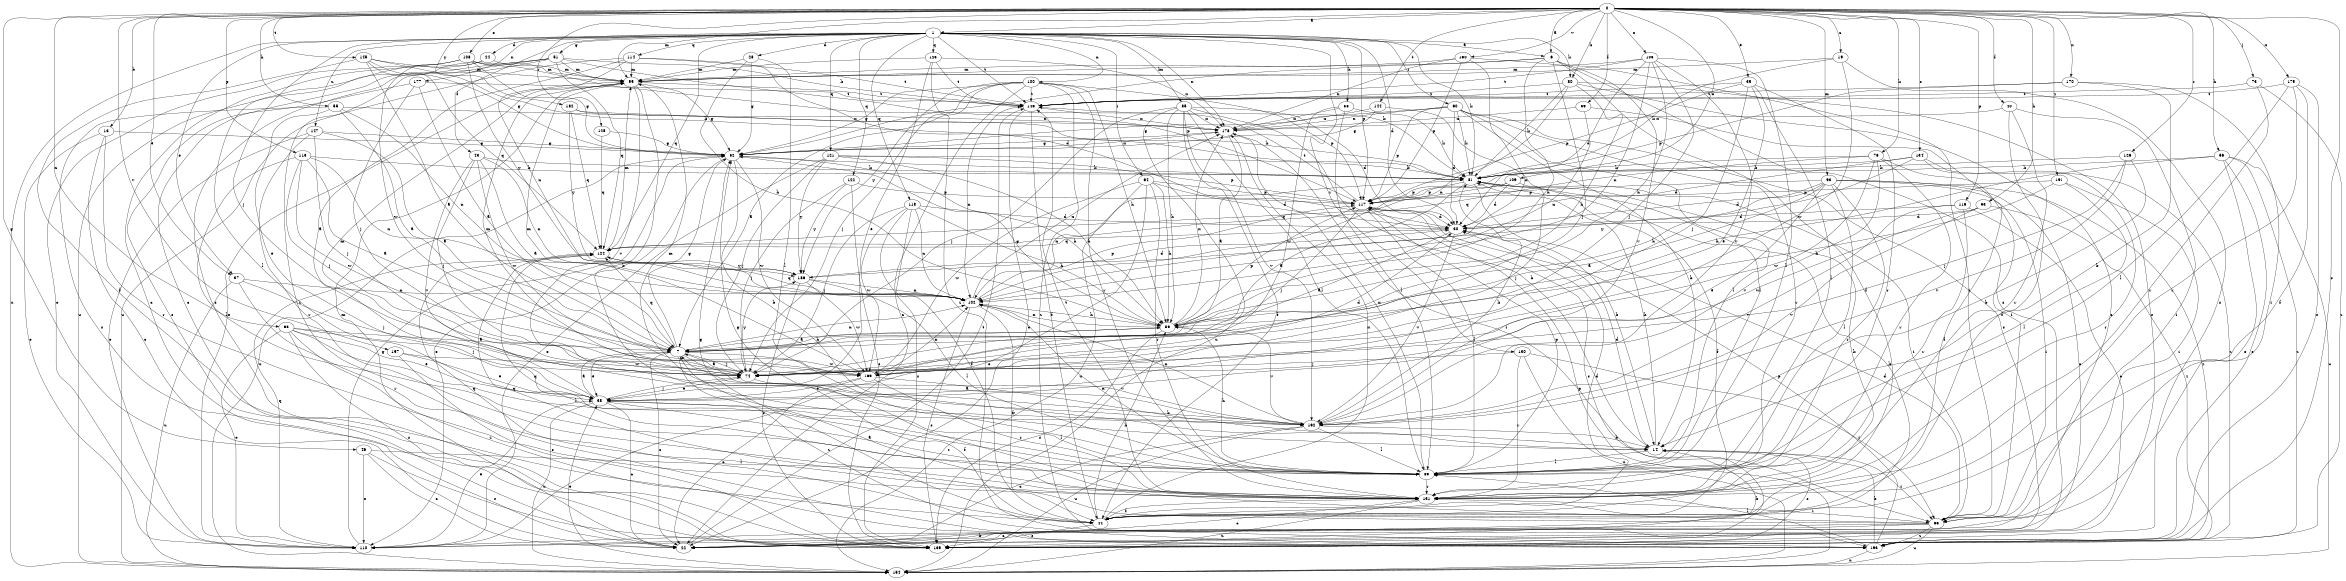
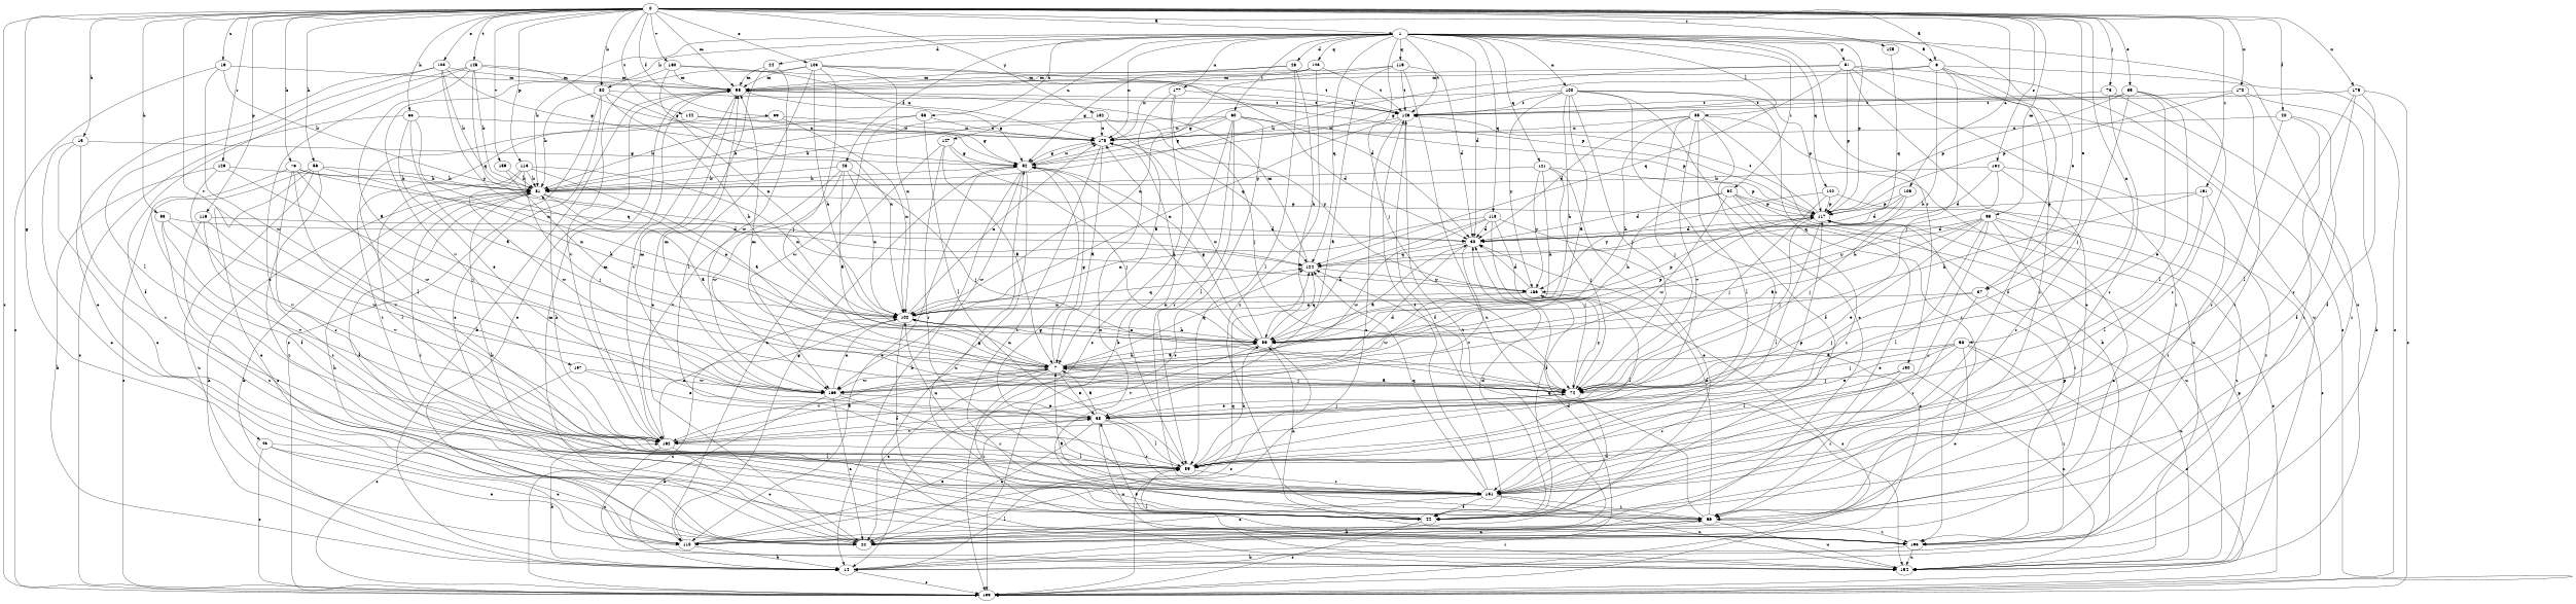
  strict digraph {
    0
    1
    6
    13
    19
    35
    37
    39
    40
    46
    53
    55
    56
    73
    76
    80
    93
    95
    98
    103
    108
    109
    113
    116
    125
    126
    134
    139
    144
    145
    157
+   159
    160
    170
    175
    182
    191
    24
    28
    30
    43
    51
    58
    60
    64
    74
    81
    85
    100
    117
    118
-   119 [label=114]
+   119
    121
    122
    123
    124
    130
    146
    147
    154
    177
    178
    44
    52
    59
    66
    22
    110
    131
    169
    38
    89
    102
    162
    193
    7
    186
    14
    0 -> 1 [label=a]
    0 -> 6 [label=a]
    0 -> 13 [label=b]
    0 -> 19 [label=c]
    0 -> 35 [label=e]
    0 -> 37 [label=e]
    0 -> 39 [label=f]
    0 -> 40 [label=f]
    0 -> 46 [label=g]
    0 -> 53 [label=h]
    0 -> 55 [label=h]
    0 -> 56 [label=h]
    0 -> 73 [label=j]
    0 -> 76 [label=k]
    0 -> 80 [label=k]
    0 -> 93 [label=m]
    0 -> 95 [label=m]
    0 -> 98 [label=n]
    0 -> 103 [label=o]
    0 -> 108 [label=o]
    0 -> 109 [label=o]
    0 -> 113 [label=p]
    0 -> 116 [label=p]
    0 -> 125 [label=r]
    0 -> 126 [label=r]
    0 -> 134 [label=s]
    0 -> 139 [label=s]
    0 -> 144 [label=t]
    0 -> 145 [label=t]
    0 -> 157 [label=v]
+   0 -> 159 [label=v]
    0 -> 160 [label=v]
    0 -> 170 [label=x]
    0 -> 175 [label=x]
    0 -> 182 [label=y]
    0 -> 191 [label=z]
    1 -> 6 [label=a]
    1 -> 37 [label=e]
    1 -> 80 [label=k]
    1 -> 24 [label=d]
    1 -> 28 [label=d]
    1 -> 30 [label=d]
    1 -> 43 [label=f]
    1 -> 51 [label=g]
    1 -> 58 [label=h]
    1 -> 60 [label=i]
    1 -> 64 [label=i]
    1 -> 74 [label=j]
    1 -> 81 [label=k]
    1 -> 85 [label=l]
    1 -> 100 [label=n]
    1 -> 117 [label=p]
    1 -> 118 [label=q]
    1 -> 119 [label=q]
    1 -> 121 [label=q]
    1 -> 122 [label=q]
    1 -> 123 [label=q]
    1 -> 124 [label=q]
    1 -> 130 [label=r]
    1 -> 146 [label=t]
    1 -> 147 [label=u]
    1 -> 154 [label=u]
    1 -> 177 [label=x]
    1 -> 178 [label=x]
    6 -> 95 [label=m]
    6 -> 139 [label=s]
    6 -> 74 [label=j]
    6 -> 44 [label=f]
    6 -> 52 [label=g]
    6 -> 59 [label=h]
    6 -> 66 [label=i]
    13 -> 52 [label=g]
    13 -> 22 [label=c]
    13 -> 110 [label=o]
    13 -> 131 [label=r]
    19 -> 95 [label=m]
    19 -> 139 [label=s]
    19 -> 81 [label=k]
    19 -> 169 [label=w]
    35 -> 74 [label=j]
    35 -> 117 [label=p]
    35 -> 146 [label=t]
    35 -> 131 [label=r]
    35 -> 38 [label=e]
    35 -> 89 [label=l]
    37 -> 74 [label=j]
    37 -> 154 [label=u]
    37 -> 131 [label=r]
    37 -> 102 [label=n]
    39 -> 178 [label=x]
    39 -> 66 [label=i]
    39 -> 102 [label=n]
    40 -> 178 [label=x]
    40 -> 44 [label=f]
    40 -> 66 [label=i]
    40 -> 131 [label=r]
    46 -> 139 [label=s]
    46 -> 22 [label=c]
    46 -> 110 [label=o]
    46 -> 89 [label=l]
    53 -> 30 [label=d]
    53 -> 169 [label=w]
    53 -> 162 [label=v]
    53 -> 193 [label=z]
    55 -> 139 [label=s]
    55 -> 178 [label=x]
    55 -> 38 [label=e]
    55 -> 102 [label=n]
    55 -> 7 [label=a]
    56 -> 139 [label=s]
    56 -> 81 [label=k]
    56 -> 154 [label=u]
    56 -> 59 [label=h]
    56 -> 110 [label=o]
    56 -> 193 [label=z]
    73 -> 146 [label=t]
    73 -> 131 [label=r]
    73 -> 193 [label=z]
    76 -> 81 [label=k]
    76 -> 124 [label=q]
    76 -> 44 [label=f]
    76 -> 131 [label=r]
    76 -> 169 [label=w]
    76 -> 162 [label=v]
    80 -> 139 [label=s]
    80 -> 81 [label=k]
    80 -> 146 [label=t]
    80 -> 59 [label=h]
    80 -> 22 [label=c]
    80 -> 102 [label=n]
    93 -> 30 [label=d]
-   93 -> 117 [label=p]
    93 -> 66 [label=i]
    93 -> 22 [label=c]
    93 -> 131 [label=r]
    93 -> 38 [label=e]
    93 -> 89 [label=l]
    93 -> 193 [label=z]
    93 -> 7 [label=a]
    93 -> 186 [label=y]
    95 -> 146 [label=t]
    95 -> 52 [label=g]
    95 -> 110 [label=o]
    95 -> 162 [label=v]
    95 -> 14 [label=b]
    98 -> 139 [label=s]
    98 -> 74 [label=j]
    98 -> 110 [label=o]
    98 -> 38 [label=e]
    98 -> 89 [label=l]
    98 -> 193 [label=z]
    98 -> 7 [label=a]
    103 -> 95 [label=m]
    103 -> 30 [label=d]
    103 -> 74 [label=j]
    103 -> 146 [label=t]
    103 -> 59 [label=h]
    103 -> 89 [label=l]
    103 -> 102 [label=n]
    103 -> 162 [label=v]
    108 -> 95 [label=m]
    108 -> 81 [label=k]
    108 -> 52 [label=g]
    108 -> 110 [label=o]
    108 -> 89 [label=l]
    108 -> 186 [label=y]
    109 -> 30 [label=d]
    109 -> 74 [label=j]
    109 -> 117 [label=p]
    109 -> 124 [label=q]
    113 -> 74 [label=j]
    113 -> 81 [label=k]
    113 -> 169 [label=w]
    113 -> 89 [label=l]
    113 -> 102 [label=n]
    113 -> 7 [label=a]
    116 -> 30 [label=d]
    116 -> 22 [label=c]
    116 -> 131 [label=r]
    116 -> 162 [label=v]
    125 -> 124 [label=q]
-   125 -> 52 [label=g]
    126 -> 74 [label=j]
    126 -> 81 [label=k]
    126 -> 162 [label=v]
    126 -> 14 [label=b]
    134 -> 30 [label=d]
    134 -> 81 [label=k]
    134 -> 59 [label=h]
    134 -> 131 [label=r]
    134 -> 193 [label=z]
    144 -> 178 [label=x]
    144 -> 52 [label=g]
    144 -> 89 [label=l]
    145 -> 95 [label=m]
    145 -> 81 [label=k]
    145 -> 124 [label=q]
    145 -> 44 [label=f]
    145 -> 52 [label=g]
+   145 -> 131 [label=r]
    145 -> 7 [label=a]
    157 -> 139 [label=s]
    157 -> 169 [label=w]
    157 -> 38 [label=e]
+   159 -> 81 [label=k]
+   159 -> 102 [label=n]
    160 -> 95 [label=m]
    160 -> 117 [label=p]
    160 -> 178 [label=x]
    160 -> 102 [label=n]
    160 -> 162 [label=v]
    170 -> 117 [label=p]
    170 -> 146 [label=t]
    170 -> 66 [label=i]
    170 -> 14 [label=b]
    175 -> 139 [label=s]
    175 -> 146 [label=t]
    175 -> 44 [label=f]
    175 -> 131 [label=r]
    175 -> 89 [label=l]
    182 -> 81 [label=k]
    182 -> 124 [label=q]
    182 -> 178 [label=x]
    182 -> 186 [label=y]
    191 -> 117 [label=p]
    191 -> 59 [label=h]
    191 -> 66 [label=i]
    191 -> 89 [label=l]
    24 -> 95 [label=m]
    24 -> 22 [label=c]
    24 -> 169 [label=w]
    28 -> 95 [label=m]
    28 -> 52 [label=g]
    28 -> 59 [label=h]
    28 -> 89 [label=l]
    30 -> 124 [label=q]
    30 -> 162 [label=v]
    30 -> 7 [label=a]
    43 -> 74 [label=j]
    43 -> 81 [label=k]
    43 -> 169 [label=w]
    43 -> 102 [label=n]
    43 -> 162 [label=v]
    43 -> 7 [label=a]
    51 -> 95 [label=m]
    51 -> 139 [label=s]
-   51 -> 146 [label=k]
+   51 -> 81 [label=k]
    51 -> 117 [label=p]
    51 -> 124 [label=q]
    51 -> 154 [label=u]
    51 -> 22 [label=c]
    51 -> 193 [label=z]
    58 -> 81 [label=k]
    58 -> 178 [label=x]
    58 -> 169 [label=w]
    58 -> 89 [label=l]
    60 -> 139 [label=s]
    60 -> 30 [label=d]
    60 -> 81 [label=k]
    60 -> 117 [label=p]
    60 -> 178 [label=x]
    60 -> 52 [label=g]
    60 -> 131 [label=r]
    60 -> 89 [label=l]
    60 -> 14 [label=b]
    64 -> 30 [label=d]
    64 -> 117 [label=p]
    64 -> 154 [label=u]
    64 -> 59 [label=h]
    64 -> 110 [label=o]
    64 -> 131 [label=r]
    64 -> 169 [label=w]
    74 -> 95 [label=m]
    74 -> 44 [label=f]
    74 -> 38 [label=e]
    74 -> 7 [label=a]
    74 -> 186 [label=y]
    81 -> 117 [label=p]
    81 -> 44 [label=f]
    81 -> 66 [label=i]
    81 -> 102 [label=n]
    81 -> 7 [label=a]
    81 -> 14 [label=b]
    85 -> 30 [label=d]
    85 -> 74 [label=j]
    85 -> 154 [label=u]
    85 -> 178 [label=x]
    85 -> 44 [label=f]
    85 -> 59 [label=h]
    85 -> 89 [label=l]
    85 -> 162 [label=v]
    85 -> 14 [label=b]
    100 -> 74 [label=j]
    100 -> 117 [label=p]
    100 -> 146 [label=t]
    100 -> 52 [label=g]
    100 -> 59 [label=h]
    100 -> 22 [label=c]
    100 -> 131 [label=r]
    100 -> 193 [label=z]
    100 -> 7 [label=a]
    100 -> 186 [label=y]
    117 -> 139 [label=s]
    117 -> 30 [label=d]
    117 -> 74 [label=j]
    117 -> 146 [label=t]
    117 -> 89 [label=l]
    118 -> 139 [label=s]
    118 -> 30 [label=d]
    118 -> 74 [label=j]
    118 -> 44 [label=f]
    118 -> 59 [label=h]
    118 -> 169 [label=w]
    118 -> 102 [label=n]
    119 -> 95 [label=m]
    119 -> 30 [label=d]
    119 -> 146 [label=t]
    119 -> 154 [label=u]
    119 -> 38 [label=a]
    119 -> 102 [label=n]
    121 -> 74 [label=j]
-   121 -> 81 [label=k]
+   121 -> 81 [label=y]
    121 -> 117 [label=p]
    121 -> 59 [label=h]
    121 -> 110 [label=o]
    121 -> 186 [label=y]
    122 -> 139 [label=s]
    122 -> 74 [label=j]
    122 -> 117 [label=p]
    122 -> 186 [label=y]
    123 -> 95 [label=m]
    123 -> 146 [label=t]
    123 -> 178 [label=x]
-   123 -> 38 [label=e]
    123 -> 193 [label=z]
    124 -> 95 [label=m]
    124 -> 186 [label=y]
    130 -> 74 [label=j]
    130 -> 154 [label=u]
    130 -> 66 [label=i]
    130 -> 131 [label=r]
    146 -> 178 [label=x]
    146 -> 44 [label=f]
    146 -> 22 [label=c]
    146 -> 102 [label=n]
    147 -> 74 [label=j]
    147 -> 52 [label=g]
    147 -> 110 [label=o]
    147 -> 131 [label=r]
    147 -> 7 [label=a]
    154 -> 117 [label=p]
    154 -> 38 [label=e]
    177 -> 139 [label=s]
    177 -> 74 [label=j]
    177 -> 146 [label=t]
    177 -> 7 [label=a]
    178 -> 52 [label=g]
    178 -> 66 [label=i]
    178 -> 7 [label=a]
    44 -> 139 [label=s]
    44 -> 30 [label=d]
    44 -> 81 [label=k]
-   44 -> 124 [label=q]
+   59 -> 124 [label=q]
    44 -> 178 [label=x]
    44 -> 52 [label=g]
    44 -> 59 [label=h]
    52 -> 81 [label=k]
    52 -> 154 [label=u]
    52 -> 178 [label=x]
    52 -> 59 [label=h]
    52 -> 110 [label=o]
    52 -> 169 [label=w]
    52 -> 14 [label=b]
    59 -> 139 [label=s]
    59 -> 117 [label=p]
    59 -> 178 [label=x]
    59 -> 52 [label=g]
    59 -> 102 [label=n]
    59 -> 162 [label=v]
    59 -> 7 [label=a]
    66 -> 30 [label=d]
    66 -> 124 [label=q]
    66 -> 154 [label=u]
    66 -> 22 [label=c]
    66 -> 110 [label=b]
    66 -> 193 [label=z]
    66 -> 7 [label=a]
    22 -> 95 [label=m]
    22 -> 81 [label=k]
    22 -> 146 [label=t]
    110 -> 124 [label=q]
    110 -> 52 [label=g]
    110 -> 38 [label=e]
    110 -> 14 [label=b]
    131 -> 124 [label=q]
    131 -> 146 [label=t]
    131 -> 154 [label=u]
    131 -> 44 [label=f]
    131 -> 52 [label=g]
    131 -> 66 [label=i]
    131 -> 22 [label=c]
    169 -> 95 [label=m]
    169 -> 30 [label=d]
    169 -> 22 [label=c]
    169 -> 131 [label=r]
    169 -> 38 [label=e]
    169 -> 102 [label=n]
    169 -> 14 [label=b]
    38 -> 95 [label=m]
    38 -> 74 [label=j]
    38 -> 154 [label=u]
    38 -> 22 [label=c]
    38 -> 131 [label=r]
    38 -> 89 [label=l]
    38 -> 162 [label=v]
    38 -> 7 [label=a]
    89 -> 117 [label=p]
    89 -> 178 [label=x]
    89 -> 59 [label=h]
    89 -> 131 [label=r]
    89 -> 102 [label=n]
    102 -> 139 [label=s]
    102 -> 117 [label=p]
    102 -> 124 [label=q]
    102 -> 178 [label=x]
    102 -> 44 [label=f]
    102 -> 59 [label=h]
    162 -> 95 [label=m]
    162 -> 81 [label=k]
    162 -> 154 [label=u]
    162 -> 22 [label=c]
    162 -> 89 [label=l]
    162 -> 102 [label=n]
    162 -> 7 [label=a]
-   162 -> 14 [label=b]
+   14 -> 162 [label=b]
    193 -> 117 [label=p]
    193 -> 154 [label=u]
    193 -> 89 [label=l]
    193 -> 14 [label=b]
    7 -> 74 [label=j]
    7 -> 124 [label=q]
    7 -> 52 [label=g]
    7 -> 59 [label=h]
    7 -> 22 [label=c]
    7 -> 169 [label=w]
    7 -> 38 [label=e]
    7 -> 102 [label=n]
    7 -> 162 [label=v]
    7 -> 193 [label=z]
    186 -> 139 [label=s]
    186 -> 30 [label=d]
    186 -> 169 [label=w]
    186 -> 89 [label=l]
    186 -> 102 [label=n]
    14 -> 139 [label=s]
    14 -> 30 [label=d]
    14 -> 81 [label=k]
    14 -> 66 [label=i]
    14 -> 89 [label=l]
  }
